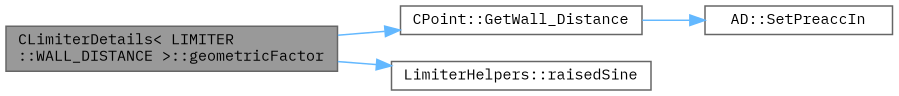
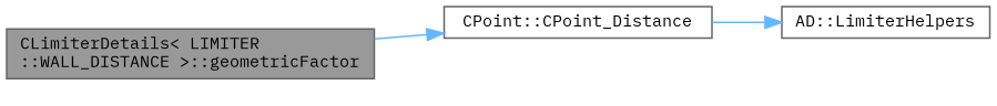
  digraph {
    fontname="IBM Plex Mono"
    rankdir=LR
    node [color=grey40 fillcolor=white fontname="IBM Plex Mono" fontsize=10 shape=box style=filled]
    edge [color=steelblue1 fontname="IBM Plex Mono" fontsize=10 labelfontname=Helvetica labelfontsize=10 style=solid]
    n1 [color=gray40 fillcolor=grey60 fontcolor=black height=0.2 label="CLimiterDetails\< LIMITER\l::WALL_DISTANCE \>::geometricFactor" width=0.4]
-   n2 [height=0.2 label="CPoint::GetWall_Distance" width=0.4]
-   n3 [height=0.2 label="LimiterHelpers::raisedSine" width=0.4]
-   n4 [height=0.2 label="AD::SetPreaccIn" width=0.4]
+   n2 [height=0.2 label="CPoint::CPoint_Distance" width=0.4]
+   n4 [height=0.2 label="AD::LimiterHelpers" width=0.4]
    n1 -> n2
-   n1 -> n3
    n2 -> n4
  }
